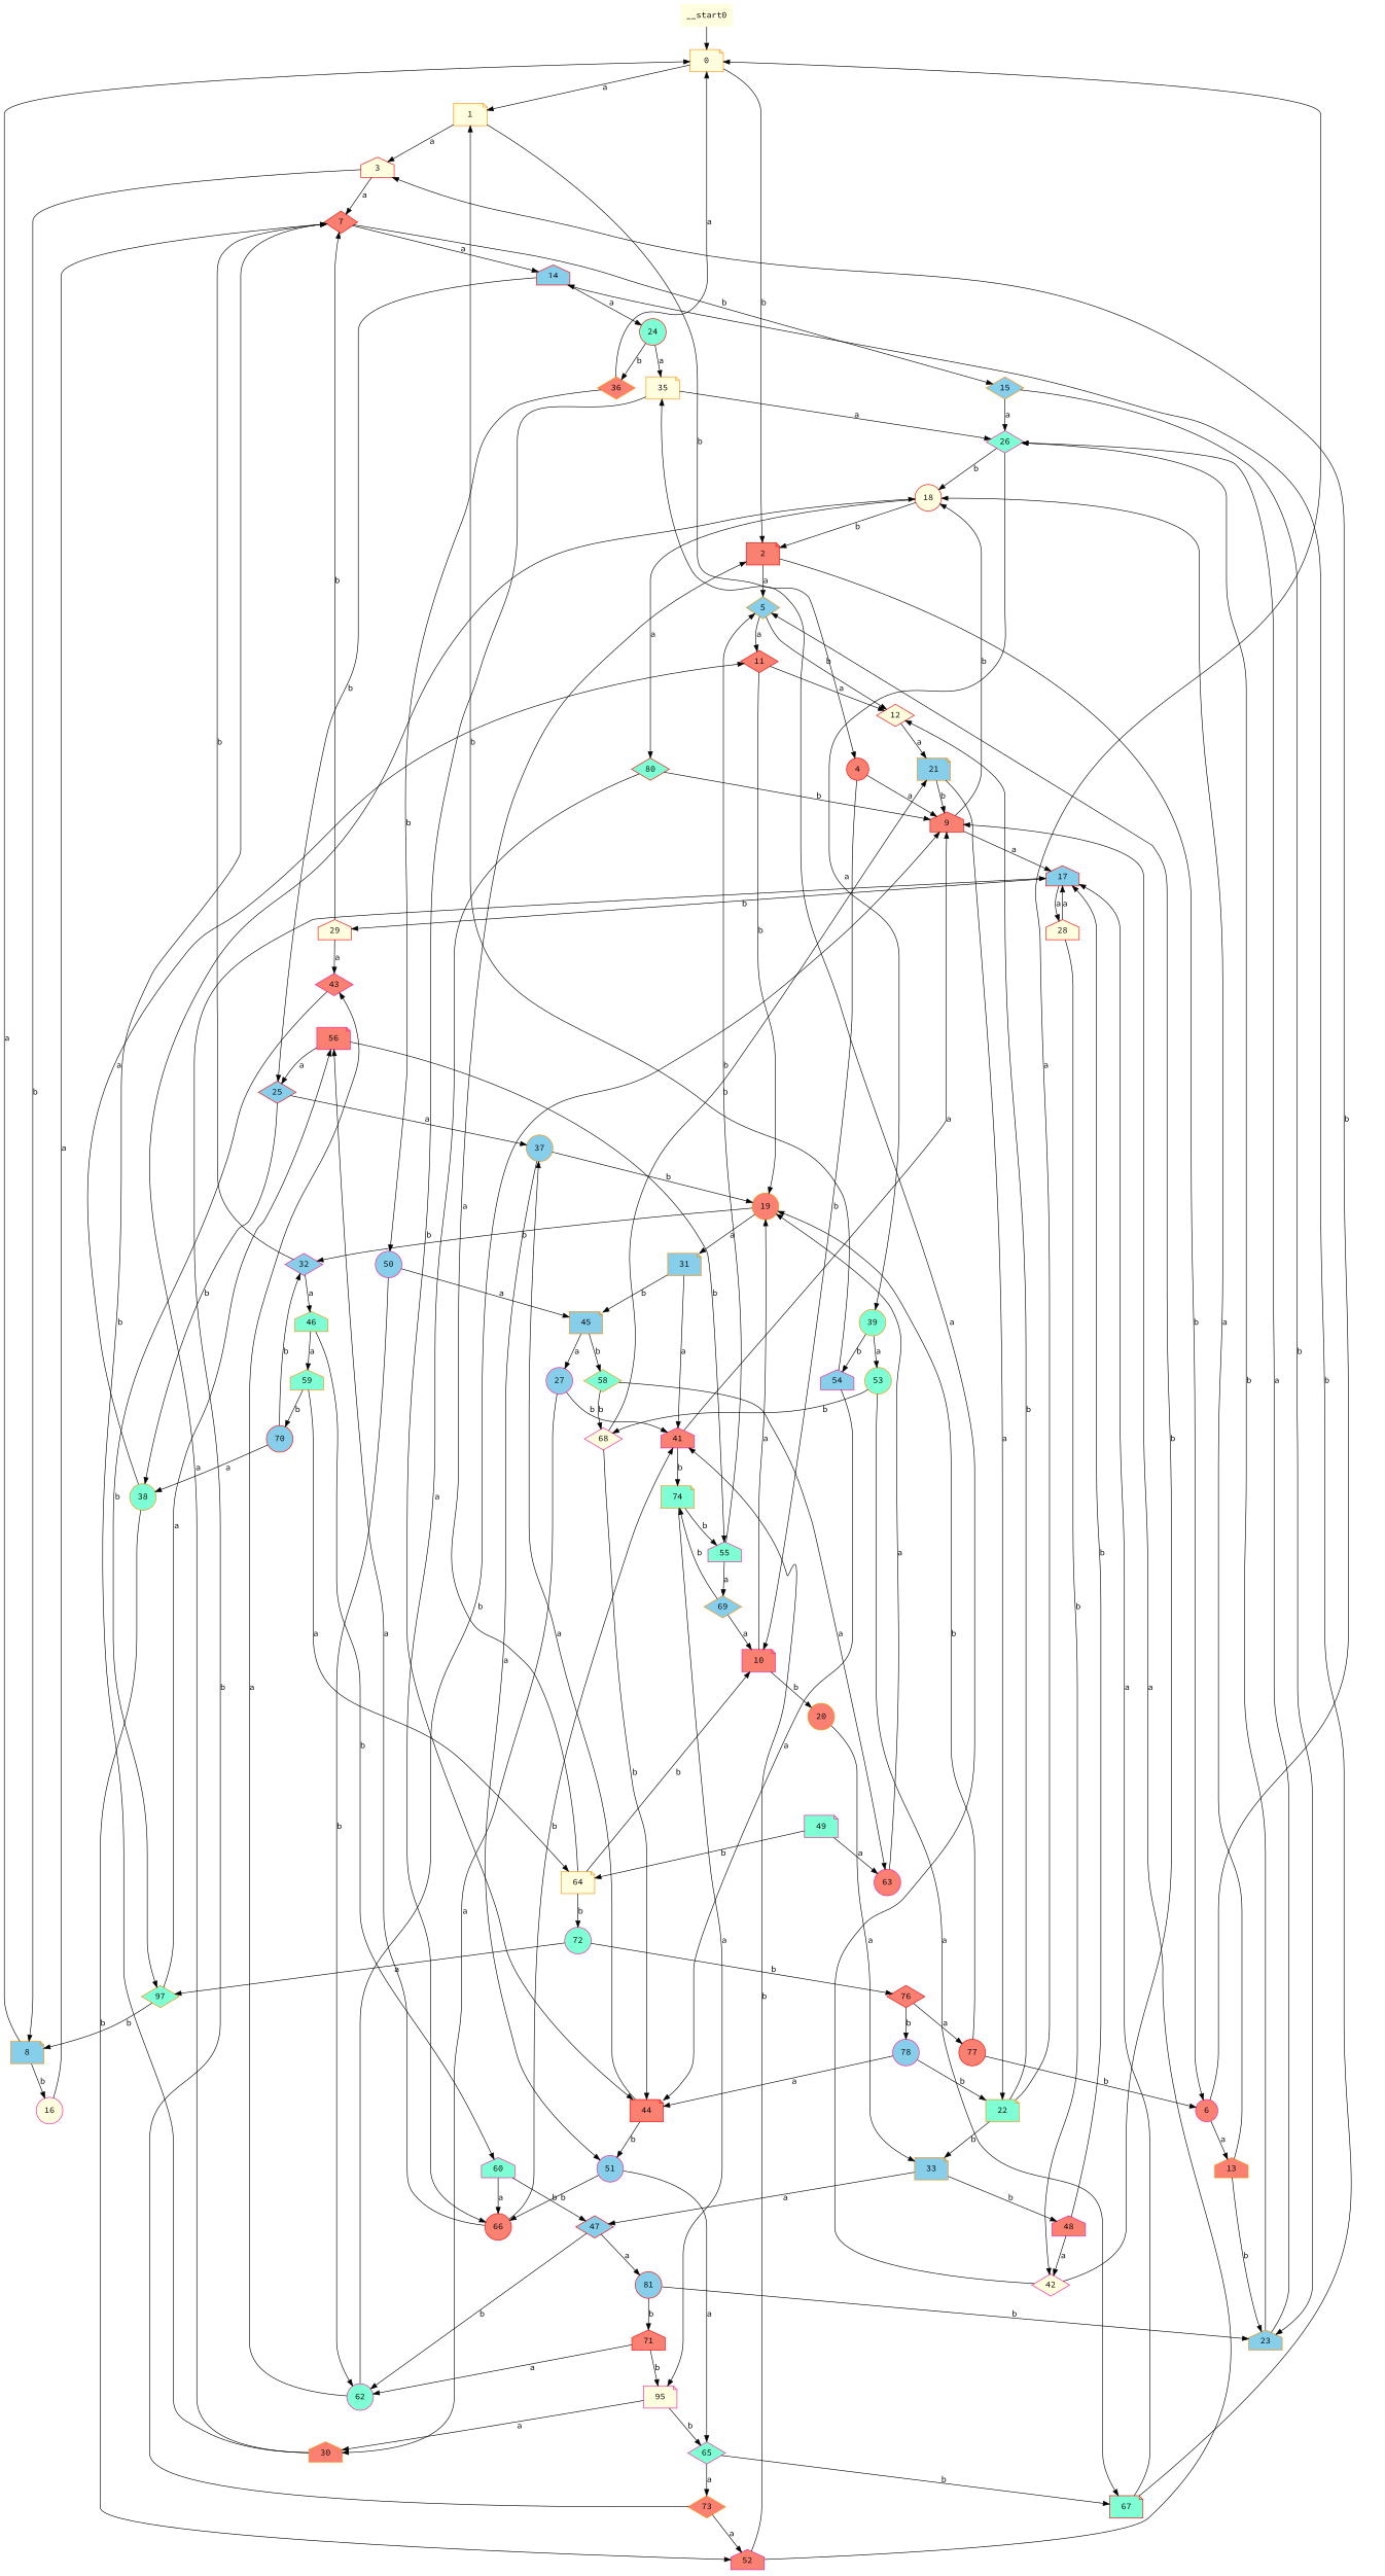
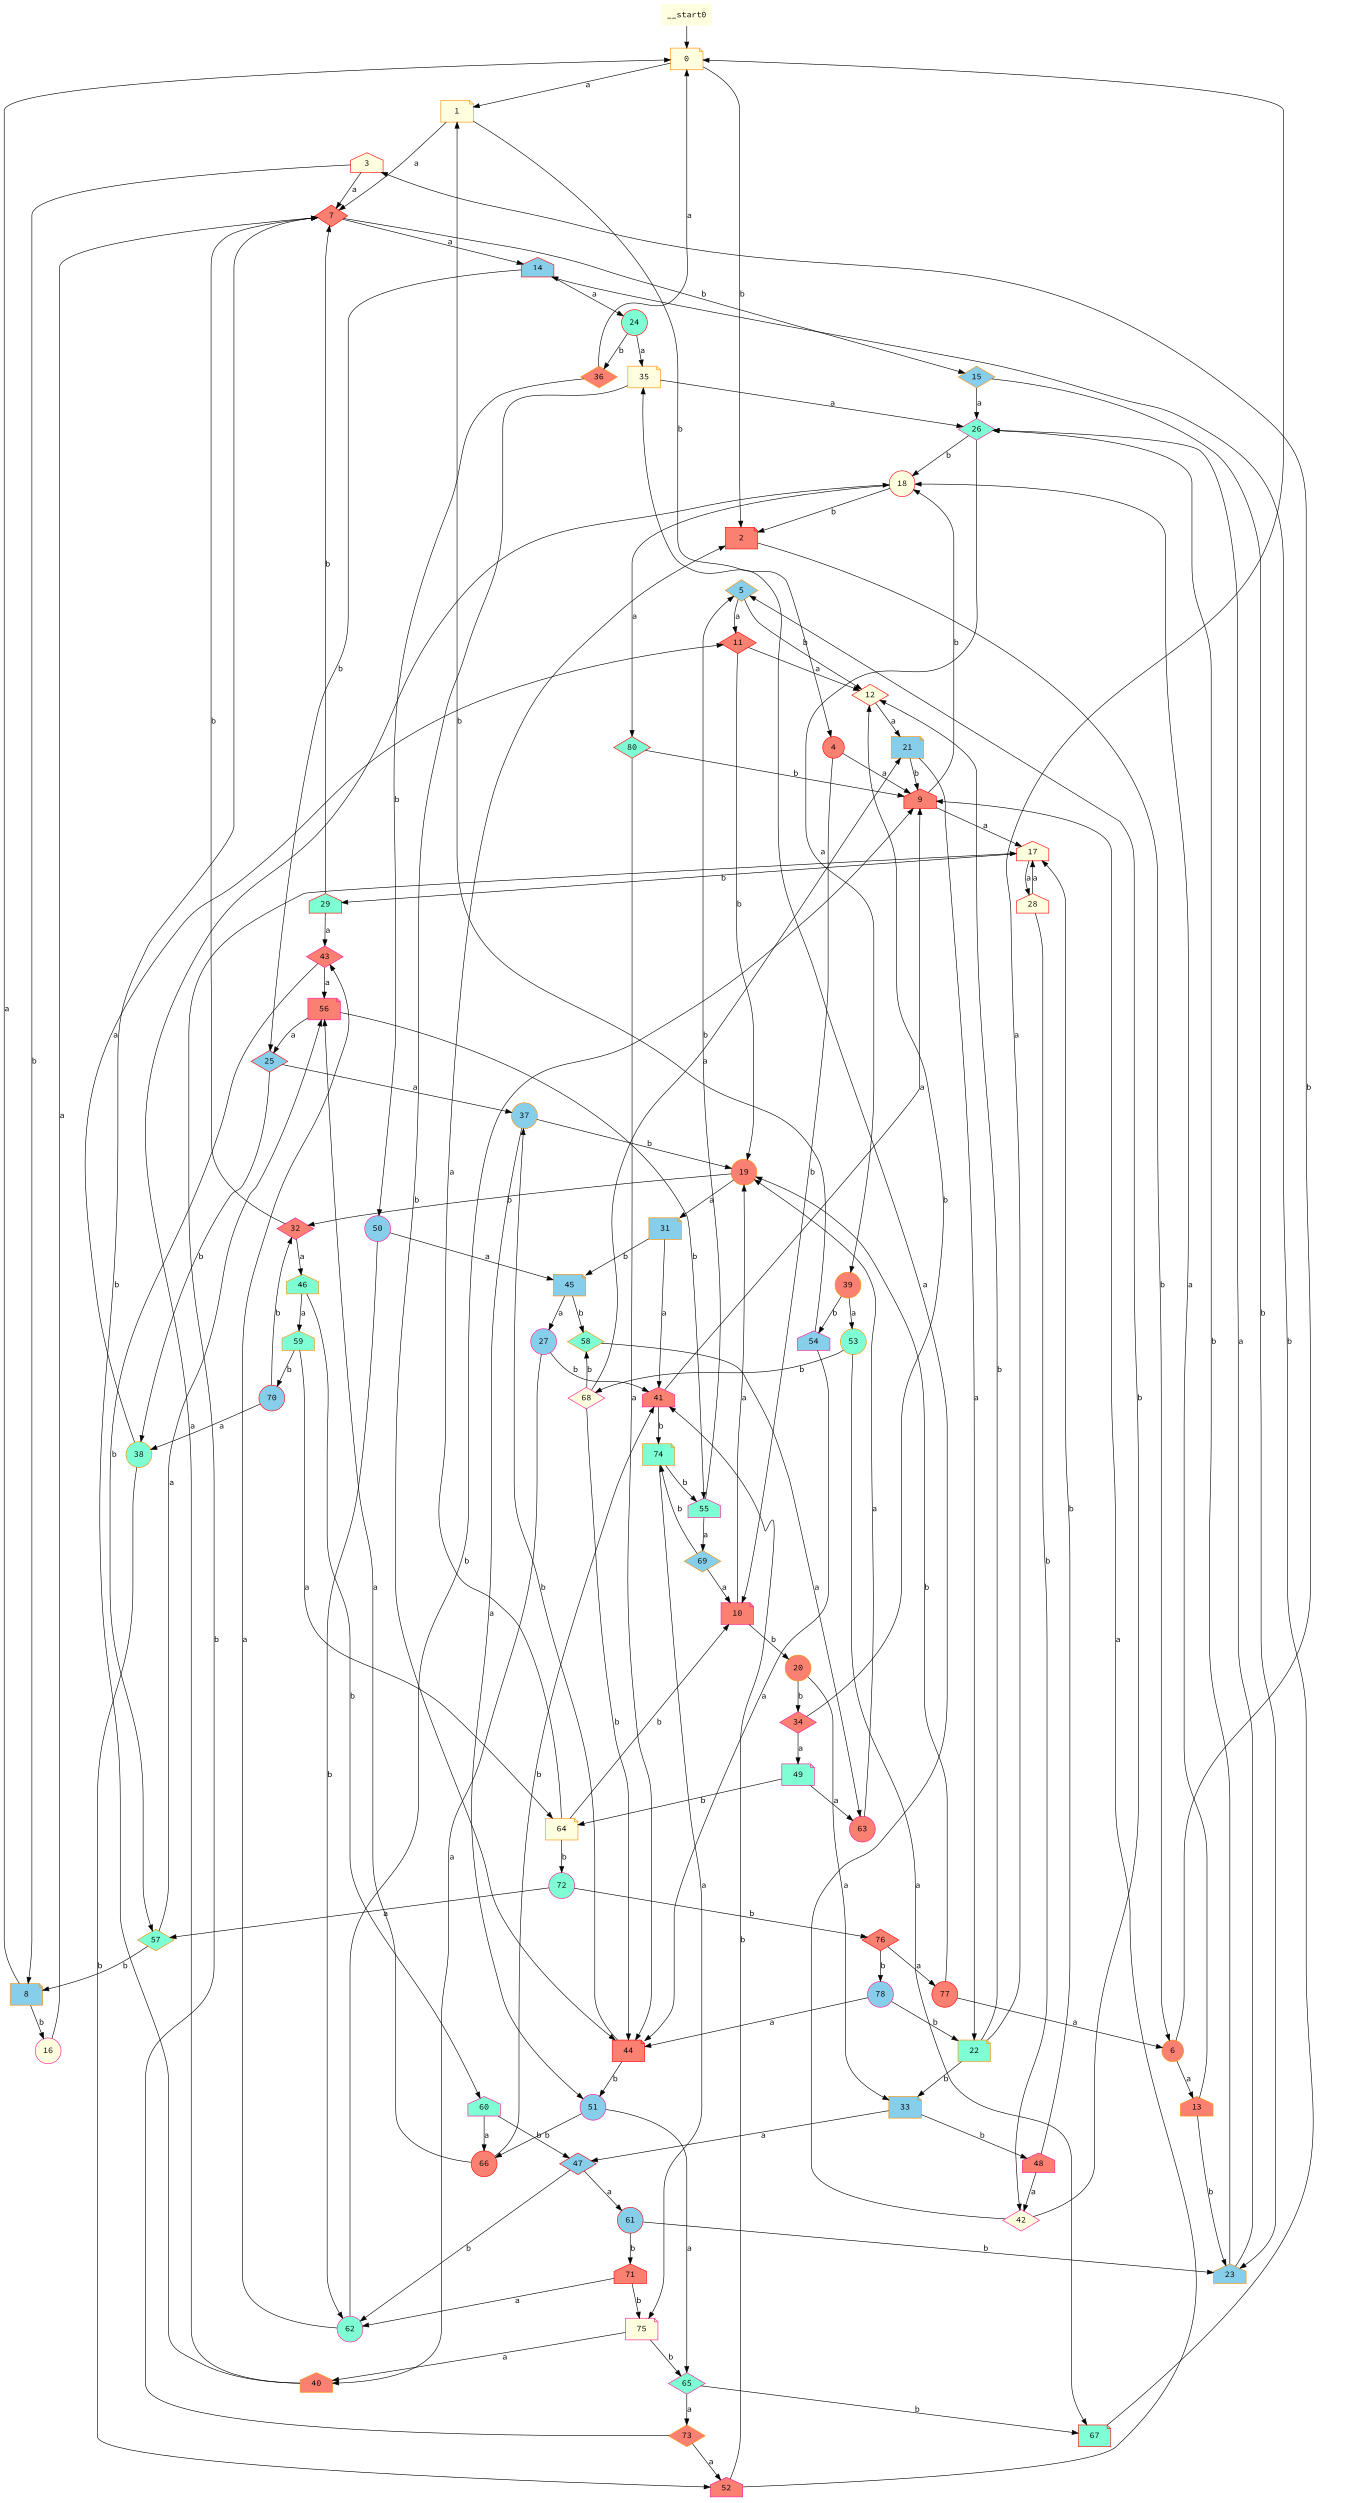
  digraph {
    fontname="Source Code Pro"
    node [color=darkorange fillcolor=salmon fontname="Source Code Pro" shape=circle style=filled]
    edge [fontname="Source Code Pro"]
    __start0 [color=red fillcolor=lightyellow shape=none]
    0 [fillcolor=lightyellow shape=note]
    1 [fillcolor=lightyellow shape=note]
    2 [color=red shape=note]
    3 [color=red fillcolor=lightyellow shape=house]
    4 [color=red]
    5 [fillcolor=skyblue shape=diamond]
-   6 [color=deeppink]
+   6
    7 [color=red shape=diamond]
    8 [fillcolor=skyblue shape=note]
    9 [color=red shape=house]
    10 [color=deeppink shape=note]
    11 [color=red shape=diamond]
    12 [color=red fillcolor=lightyellow shape=diamond]
    13 [shape=house]
    14 [color=red fillcolor=skyblue shape=house]
    15 [fillcolor=skyblue shape=diamond]
    16 [color=deeppink fillcolor=lightyellow]
-   17 [color=red fillcolor=skyblue shape=house]
+   17 [color=red fillcolor=lightyellow shape=house]
    18 [color=red fillcolor=lightyellow]
    19
    20
    21 [fillcolor=skyblue shape=note]
    23 [fillcolor=skyblue shape=house]
    24 [color=red fillcolor=aquamarine]
    25 [color=red fillcolor=skyblue shape=diamond]
    26 [color=deeppink fillcolor=aquamarine shape=diamond]
    28 [color=red fillcolor=lightyellow shape=house]
-   29 [color=red fillcolor=lightyellow shape=house]
+   29 [color=red fillcolor=aquamarine shape=house]
    n30 [color=red fillcolor=aquamarine label=80 shape=diamond]
    31 [fillcolor=skyblue shape=note]
-   32 [color=deeppink fillcolor=skyblue shape=diamond]
+   32 [color=deeppink shape=diamond]
    33 [fillcolor=skyblue shape=note]
+   34 [color=deeppink shape=diamond]
    22 [fillcolor=aquamarine shape=note]
    35 [fillcolor=lightyellow shape=note]
    36 [shape=diamond]
    37 [fillcolor=skyblue]
    38 [fillcolor=aquamarine]
-   39 [fillcolor=aquamarine]
+   39
    27 [color=deeppink fillcolor=skyblue]
-   40 [shape=house label=30]
+   40 [shape=house]
    41 [color=deeppink shape=house]
    42 [color=deeppink fillcolor=lightyellow shape=diamond]
    43 [color=deeppink shape=diamond]
    44 [color=red shape=note]
    45 [fillcolor=skyblue shape=note]
    46 [fillcolor=aquamarine shape=house]
    47 [color=red fillcolor=skyblue shape=diamond]
    48 [color=deeppink shape=house]
    49 [color=deeppink fillcolor=aquamarine shape=note]
    50 [color=deeppink fillcolor=skyblue]
    51 [color=deeppink fillcolor=skyblue]
    52 [color=deeppink shape=house]
    53 [fillcolor=aquamarine]
    54 [color=deeppink fillcolor=skyblue shape=house]
    74 [fillcolor=aquamarine shape=note]
    56 [color=deeppink shape=note]
-   57 [fillcolor=aquamarine shape=diamond label=97]
+   57 [fillcolor=aquamarine shape=diamond]
    58 [fillcolor=aquamarine shape=diamond]
    59 [fillcolor=aquamarine shape=house]
    60 [color=deeppink fillcolor=aquamarine shape=house]
-   61 [color=red fillcolor=skyblue label=81]
+   61 [color=red fillcolor=skyblue]
    62 [color=deeppink fillcolor=aquamarine]
    63 [color=deeppink]
    64 [fillcolor=lightyellow shape=note]
    65 [color=deeppink fillcolor=aquamarine shape=diamond]
    66 [color=red]
    67 [color=red fillcolor=aquamarine shape=note]
    68 [color=deeppink fillcolor=lightyellow shape=diamond]
    55 [color=deeppink fillcolor=aquamarine shape=house]
    69 [fillcolor=skyblue shape=diamond]
    70 [color=red fillcolor=skyblue]
    71 [color=red shape=house]
    72 [color=deeppink fillcolor=aquamarine]
    73 [shape=diamond]
-   75 [color=deeppink fillcolor=lightyellow shape=note label=95]
+   75 [color=deeppink fillcolor=lightyellow shape=note]
    76 [color=red shape=diamond]
    77 [color=red]
    78 [color=deeppink fillcolor=skyblue]
    __start0 -> 0
    0 -> 1 [label=a]
    0 -> 2 [label=b]
-   1 -> 3 [label=a]
+   1 -> 7 [label=a]
    1 -> 4 [label=b]
-   2 -> 5 [label=a]
    2 -> 6 [label=b]
    3 -> 7 [label=a]
    3 -> 8 [label=b]
    4 -> 9 [label=a]
    4 -> 10 [label=b]
    5 -> 11 [label=a]
    5 -> 12 [label=b]
    6 -> 3 [label=b]
    6 -> 13 [label=a]
    7 -> 14 [label=a]
    7 -> 15 [label=b]
    8 -> 0 [label=a]
    8 -> 16 [label=b]
    9 -> 17 [label=a]
    9 -> 18 [label=b]
    10 -> 19 [label=a]
    10 -> 20 [label=b]
    11 -> 12 [label=a]
    11 -> 19 [label=b]
    12 -> 21 [label=a]
    13 -> 18 [label=a]
    13 -> 23 [label=b]
    14 -> 24 [label=a]
    14 -> 25 [label=b]
    15 -> 23 [label=b]
    15 -> 26 [label=a]
    16 -> 7 [label=a]
    17 -> 28 [label=a]
    17 -> 29 [label=b]
    18 -> 2 [label=b]
    18 -> n30 [label=a]
    19 -> 31 [label=a]
    19 -> 32 [label=b]
    20 -> 33 [label=a]
+   20 -> 34 [label=b]
    21 -> 9 [label=b]
    21 -> 22 [label=a]
    23 -> 26 [label=a]
    23 -> 26 [label=b]
    24 -> 35 [label=a]
    24 -> 36 [label=b]
    25 -> 37 [label=a]
    25 -> 38 [label=b]
    26 -> 18 [label=b]
    26 -> 39 [label=a]
    28 -> 17 [label=a]
    28 -> 42 [label=b]
    29 -> 7 [label=b]
    29 -> 43 [label=a]
    n30 -> 9 [label=b]
-   n30 -> 66 [label=a]
+   n30 -> 44 [label=a]
    31 -> 41 [label=a]
    31 -> 45 [label=b]
    32 -> 7 [label=b]
    32 -> 46 [label=a]
    33 -> 47 [label=a]
    33 -> 48 [label=b]
+   34 -> 12 [label=b]
+   34 -> 49 [label=a]
    22 -> 0 [label=a]
    22 -> 12 [label=b]
    22 -> 33 [label=b]
    35 -> 26 [label=a]
    35 -> 44 [label=b]
    36 -> 0 [label=a]
    36 -> 50 [label=b]
    37 -> 19 [label=b]
    37 -> 51 [label=a]
    38 -> 11 [label=a]
    38 -> 52 [label=b]
    39 -> 53 [label=a]
    39 -> 54 [label=b]
    27 -> 40 [label=a]
    27 -> 41 [label=b]
    40 -> 7 [label=b]
    40 -> 18 [label=a]
    41 -> 9 [label=a]
    41 -> 74 [label=b]
    42 -> 5 [label=b]
    42 -> 35 [label=a]
+   43 -> 56 [label=a]
    43 -> 57 [label=b]
-   44 -> 37 [label=a]
+   44 -> 37 [label=b]
    44 -> 51 [label=b]
    45 -> 27 [label=a]
    45 -> 58 [label=b]
    46 -> 59 [label=a]
    46 -> 60 [label=b]
    47 -> 61 [label=a]
    47 -> 62 [label=b]
    48 -> 17 [label=b]
    48 -> 42 [label=a]
    49 -> 63 [label=a]
    49 -> 64 [label=b]
    50 -> 45 [label=a]
    50 -> 62 [label=b]
    51 -> 65 [label=a]
    51 -> 66 [label=b]
    52 -> 9 [label=a]
    52 -> 41 [label=b]
    53 -> 67 [label=a]
    53 -> 68 [label=b]
    54 -> 1 [label=b]
    54 -> 44 [label=a]
    74 -> 55 [label=b]
    74 -> 75 [label=a]
    56 -> 25 [label=a]
    56 -> 55 [label=b]
    57 -> 8 [label=b]
    57 -> 56 [label=a]
    58 -> 63 [label=a]
-   58 -> 68 [label=b]
+   68 -> 58 [label=b]
    59 -> 64 [label=a]
    59 -> 70 [label=b]
    60 -> 47 [label=b]
    60 -> 66 [label=a]
    61 -> 23 [label=b]
    61 -> 71 [label=b]
    62 -> 9 [label=b]
    62 -> 43 [label=a]
    63 -> 19 [label=a]
    64 -> 2 [label=a]
    64 -> 10 [label=b]
    64 -> 72 [label=b]
    65 -> 67 [label=b]
    65 -> 73 [label=a]
    66 -> 41 [label=b]
    66 -> 56 [label=a]
    67 -> 14 [label=b]
-   67 -> 17 [label=a]
-   68 -> 21 [label=b]
+   68 -> 21 [label=a]
    68 -> 44 [label=b]
    55 -> 5 [label=b]
    55 -> 69 [label=a]
    69 -> 10 [label=a]
    69 -> 74 [label=b]
    70 -> 32 [label=b]
    70 -> 38 [label=a]
    71 -> 62 [label=a]
    71 -> 75 [label=b]
    72 -> 57 [label=a]
    72 -> 76 [label=b]
    73 -> 17 [label=b]
    73 -> 52 [label=a]
    75 -> 40 [label=a]
    75 -> 65 [label=b]
    76 -> 77 [label=a]
    76 -> 78 [label=b]
-   77 -> 6 [label=b]
+   77 -> 6 [label=a]
    77 -> 19 [label=b]
    78 -> 22 [label=b]
    78 -> 44 [label=a]
  }
